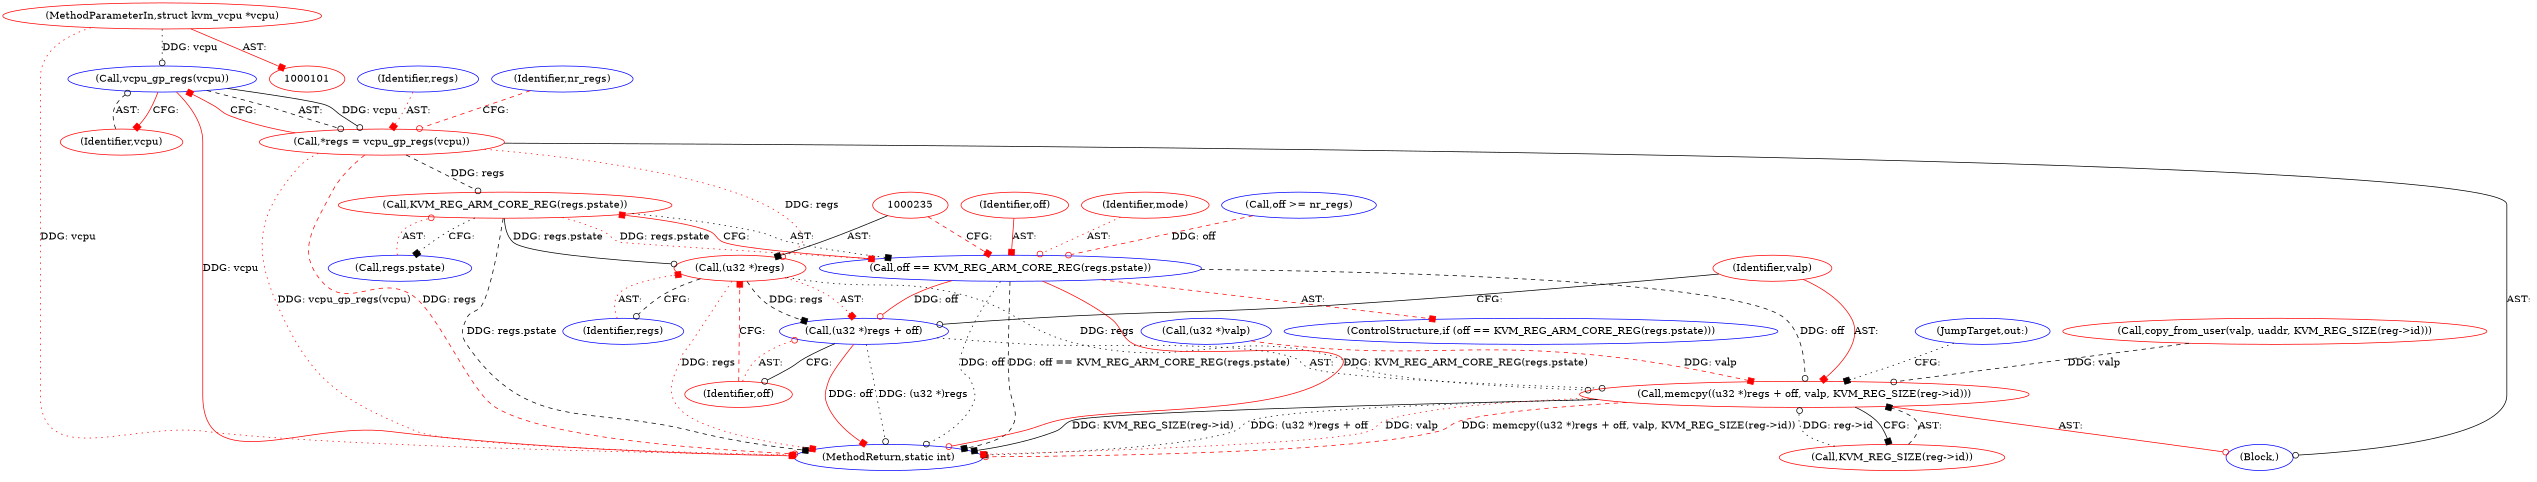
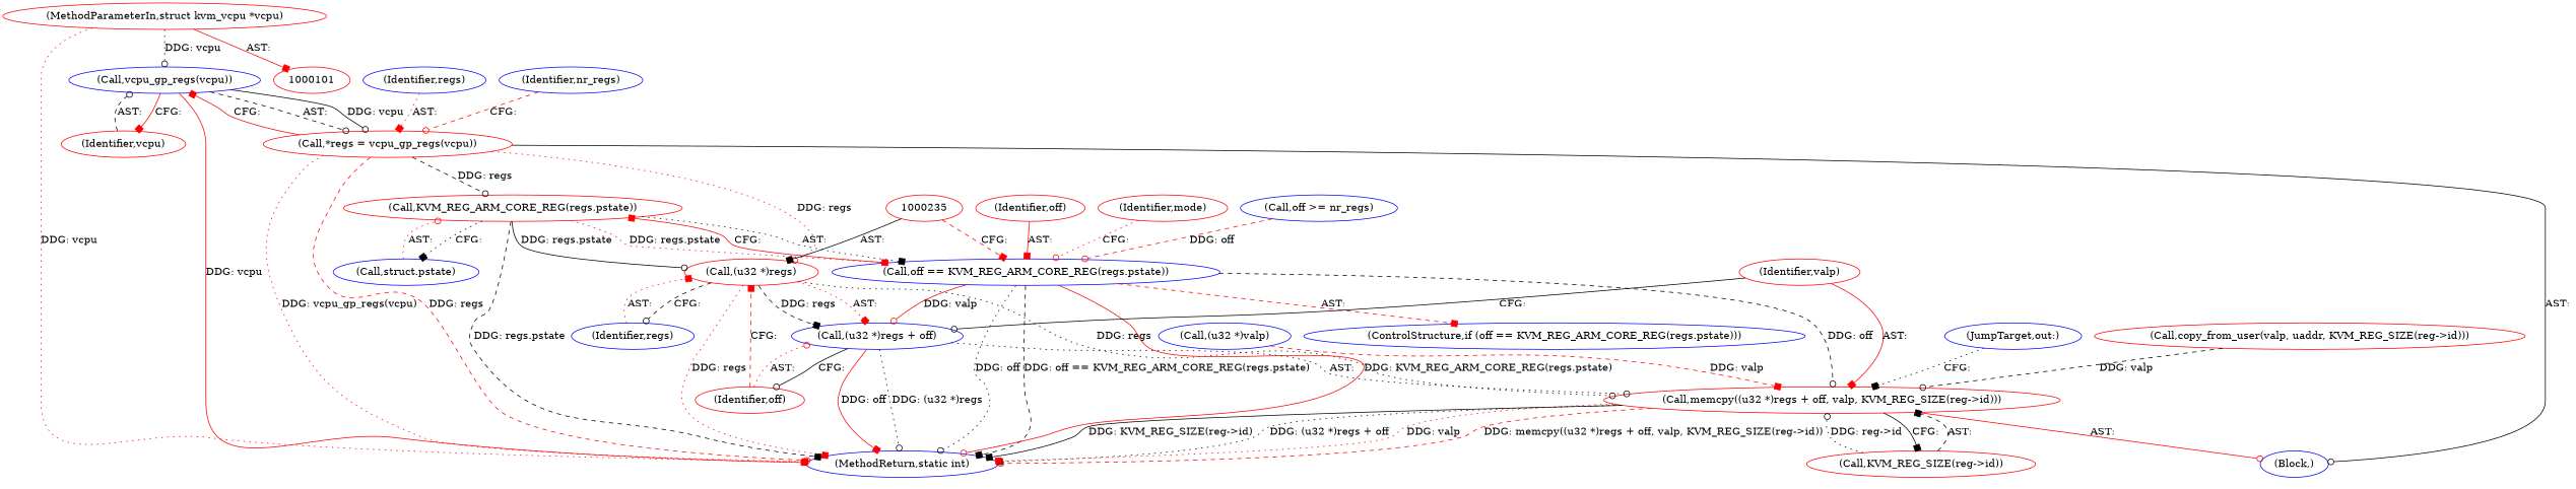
  digraph {
    node [color=red]
    edge [arrowhead=box color=red style=dotted]
    n1 [label="(MethodParameterIn,struct kvm_vcpu *vcpu)"]
    n2 [color=blue label="(Call,vcpu_gp_regs(vcpu))"]
    n3 [color=blue label="(MethodReturn,static int)"]
    1000101
    n5 [label="(Call,*regs = vcpu_gp_regs(vcpu))"]
    n6 [label="(Identifier,vcpu)"]
    n7 [label="(Call,KVM_REG_ARM_CORE_REG(regs.pstate))"]
    n8 [label="(Call,(u32 *)regs)"]
    n9 [color=blue label="(Block,)"]
    n10 [color=blue label="(Call,off == KVM_REG_ARM_CORE_REG(regs.pstate))"]
-   n11 [color=blue label="(Call,regs.pstate)"]
+   n11 [color=blue label="(Call,struct.pstate)"]
    n12 [label="(Call,memcpy((u32 *)regs + off, valp, KVM_REG_SIZE(reg->id)))"]
    n13 [color=blue label="(Call,(u32 *)regs + off)"]
    n14 [color=blue label="(Identifier,regs)"]
    n15 [color=blue label="(ControlStructure,if (off == KVM_REG_ARM_CORE_REG(regs.pstate)))"]
    n16 [label="(Call,KVM_REG_SIZE(reg->id))"]
    n17 [label="(Identifier,off)"]
    n18 [label="(Identifier,off)"]
    n19 [color=blue label="(JumpTarget,out:)"]
    n20 [color=blue label="(Identifier,nr_regs)"]
    n21 [label="(Identifier,mode)"]
    n22 [color=blue label="(Identifier,regs)"]
    n23 [color=blue label="(Call,off >= nr_regs)"]
    n24 [label="(Call,copy_from_user(valp, uaddr, KVM_REG_SIZE(reg->id)))"]
    n25 [label="(Identifier,valp)"]
    n26 [color=blue label="(Call,(u32 *)valp)"]
    1000235
    n1 -> n2 [arrowhead=odot color=black label="DDG: vcpu"]
    n1 -> n3 [arrowhead=odot label="DDG: vcpu"]
    n1 -> 1000101 [label="AST: " style=solid]
    n2 -> n3 [label="DDG: vcpu" style=solid]
    n2 -> n5 [arrowhead=odot color=black label="AST: " style=dashed]
    n2 -> n5 [arrowhead=odot color=black label="DDG: vcpu" style=solid]
    n2 -> n6 [label="CFG: " style=solid]
    n5 -> n2 [label="CFG: " style=solid]
    n5 -> n3 [label="DDG: vcpu_gp_regs(vcpu)"]
    n5 -> n3 [arrowhead=odot label="DDG: regs" style=dashed]
    n5 -> n7 [arrowhead=odot color=black label="DDG: regs" style=dashed]
    n5 -> n8 [arrowhead=odot label="DDG: regs"]
    n5 -> n9 [arrowhead=odot color=black label="AST: " style=solid]
    n6 -> n2 [arrowhead=odot color=black label="AST: " style=dashed]
    n7 -> n3 [color=black label="DDG: regs.pstate" style=dashed]
    n7 -> n8 [arrowhead=odot color=black label="DDG: regs.pstate" style=solid]
    n7 -> n10 [color=black label="AST: "]
    n7 -> n10 [label="DDG: regs.pstate"]
    n7 -> n11 [color=black label="CFG: "]
    n8 -> n3 [label="DDG: regs"]
    n8 -> n12 [arrowhead=odot color=black label="DDG: regs"]
    n8 -> n13 [label="AST: "]
    n8 -> n13 [color=black label="DDG: regs" style=dashed]
    n8 -> n14 [arrowhead=odot color=black label="CFG: " style=dashed]
    n10 -> n3 [color=black label="DDG: off == KVM_REG_ARM_CORE_REG(regs.pstate)" style=dashed]
    n10 -> n3 [arrowhead=odot label="DDG: KVM_REG_ARM_CORE_REG(regs.pstate)" style=solid]
    n10 -> n3 [arrowhead=odot color=black label="DDG: off"]
    n10 -> n7 [label="CFG: " style=solid]
    n10 -> n12 [arrowhead=odot color=black label="DDG: off" style=dashed]
-   n10 -> n13 [arrowhead=odot label="DDG: off" style=solid]
+   n10 -> n13 [arrowhead=odot label="DDG: valp" style=solid]
    n10 -> n15 [label="AST: " style=dashed]
    n11 -> n7 [arrowhead=odot label="AST: "]
    n12 -> n3 [color=black label="DDG: KVM_REG_SIZE(reg->id)" style=solid]
    n12 -> n3 [color=black label="DDG: (u32 *)regs + off"]
    n12 -> n3 [label="DDG: valp"]
    n12 -> n3 [arrowhead=odot label="DDG: memcpy((u32 *)regs + off, valp, KVM_REG_SIZE(reg->id))" style=dashed]
    n12 -> n9 [arrowhead=odot label="AST: " style=solid]
    n12 -> n16 [color=black label="CFG: " style=solid]
    n13 -> n3 [label="DDG: off" style=solid]
    n13 -> n3 [arrowhead=odot color=black label="DDG: (u32 *)regs"]
    n13 -> n12 [arrowhead=odot color=black label="AST: "]
    n13 -> n17 [arrowhead=odot color=black label="CFG: " style=solid]
    n14 -> n8 [label="AST: "]
    n16 -> n12 [color=black label="AST: " style=dashed]
    n16 -> n12 [arrowhead=odot color=black label="DDG: reg->id"]
    n17 -> n8 [label="CFG: " style=dashed]
    n17 -> n13 [arrowhead=odot label="AST: "]
    n18 -> n10 [label="AST: " style=solid]
    n19 -> n12 [color=black label="CFG: "]
    n20 -> n5 [arrowhead=odot label="CFG: " style=dashed]
-   n21 -> n10 [arrowhead=odot label="AST: "]
+   n21 -> n10 [arrowhead=odot label="CFG: "]
    n22 -> n5 [label="AST: "]
    n23 -> n10 [arrowhead=odot label="DDG: off" style=dashed]
    n24 -> n12 [arrowhead=odot color=black label="DDG: valp" style=dashed]
    n25 -> n12 [label="AST: " style=solid]
    n25 -> n13 [arrowhead=odot color=black label="CFG: " style=solid]
    n26 -> n12 [label="DDG: valp" style=dashed]
    1000235 -> n8 [color=black label="AST: " style=solid]
    1000235 -> n10 [label="CFG: " style=dashed]
  }
